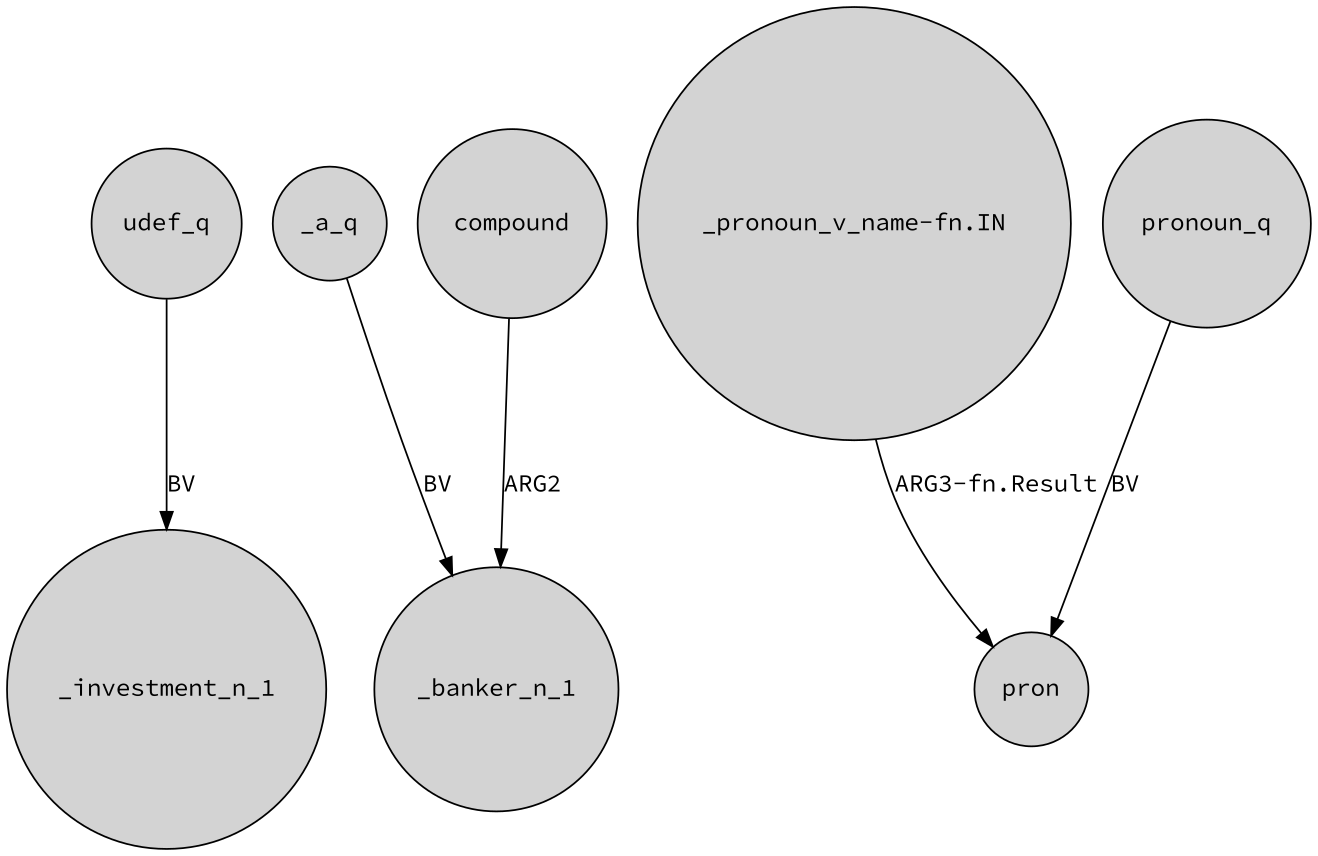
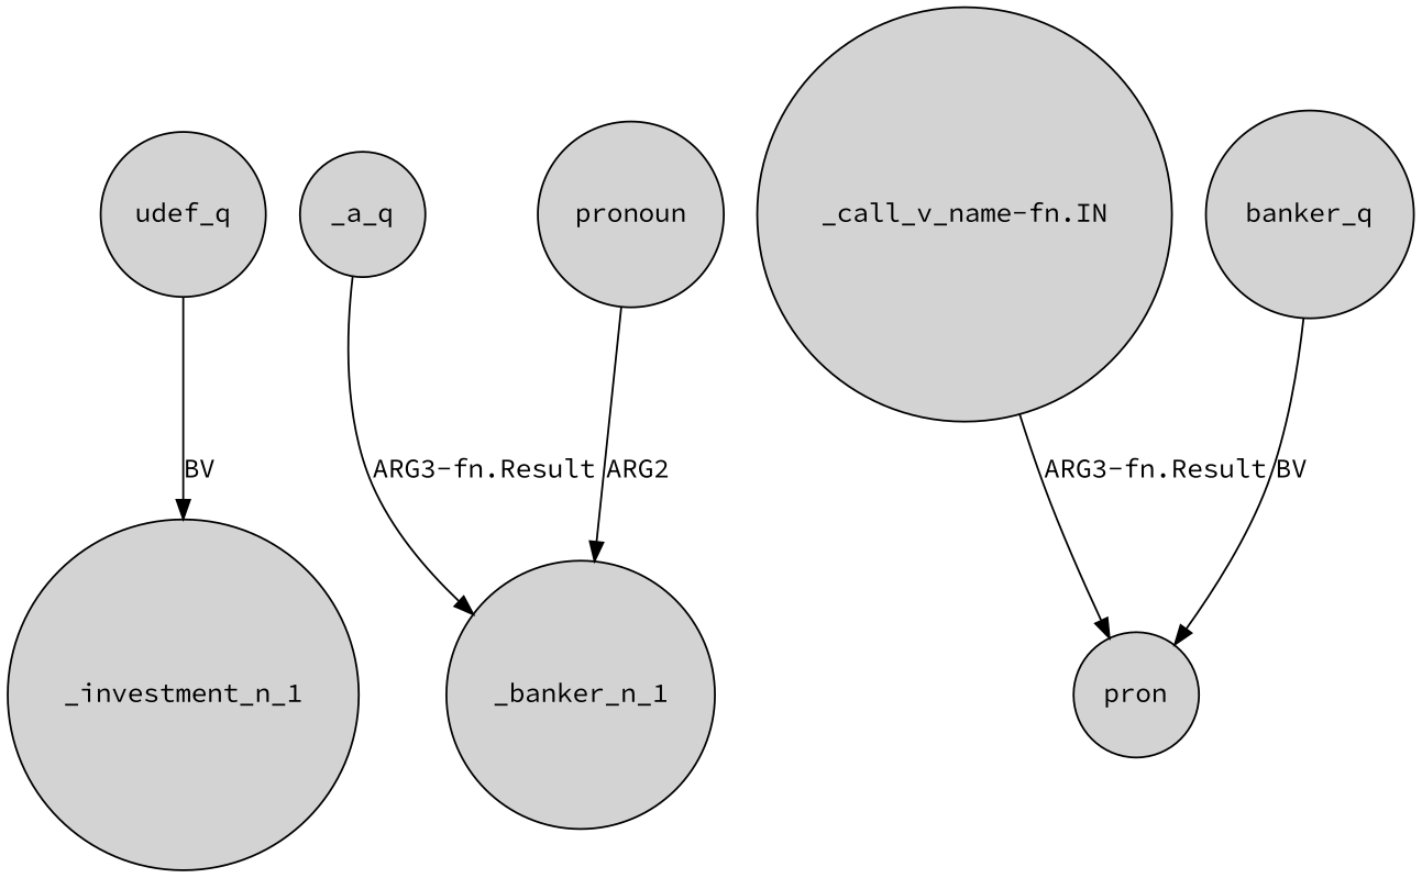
  digraph {
    fontname="Source Code Pro"
    node [fontname="Source Code Pro" shape=circle style=filled]
    edge [fontname="Source Code Pro"]
    udef_q
    _investment_n_1
    _a_q
    _banker_n_1
-   "_call_v_name-fn.IN" [label="_pronoun_v_name-fn.IN"]
+   "_call_v_name-fn.IN"
    pron
-   compound
-   pronoun_q
+   compound [label=pronoun]
+   pronoun_q [label=banker_q]
    udef_q -> _investment_n_1 [label=BV]
-   _a_q -> _banker_n_1 [label=BV]
+   _a_q -> _banker_n_1 [label="ARG3-fn.Result"]
    "_call_v_name-fn.IN" -> pron [label="ARG3-fn.Result"]
    compound -> _banker_n_1 [label=ARG2]
    pronoun_q -> pron [label=BV]
  }
